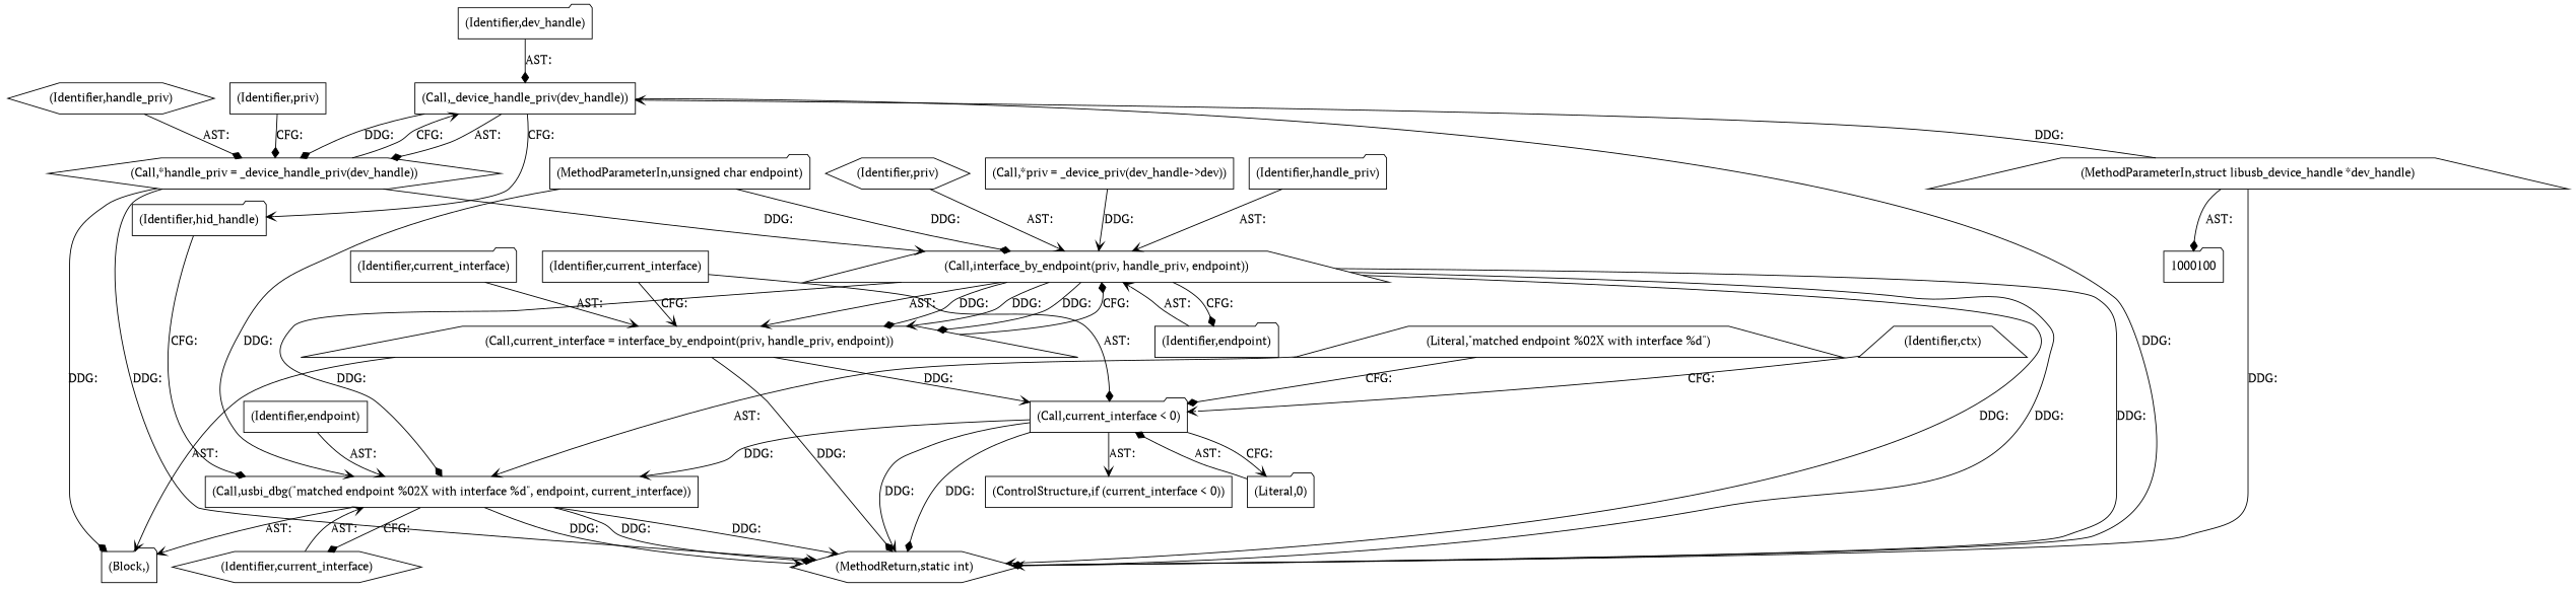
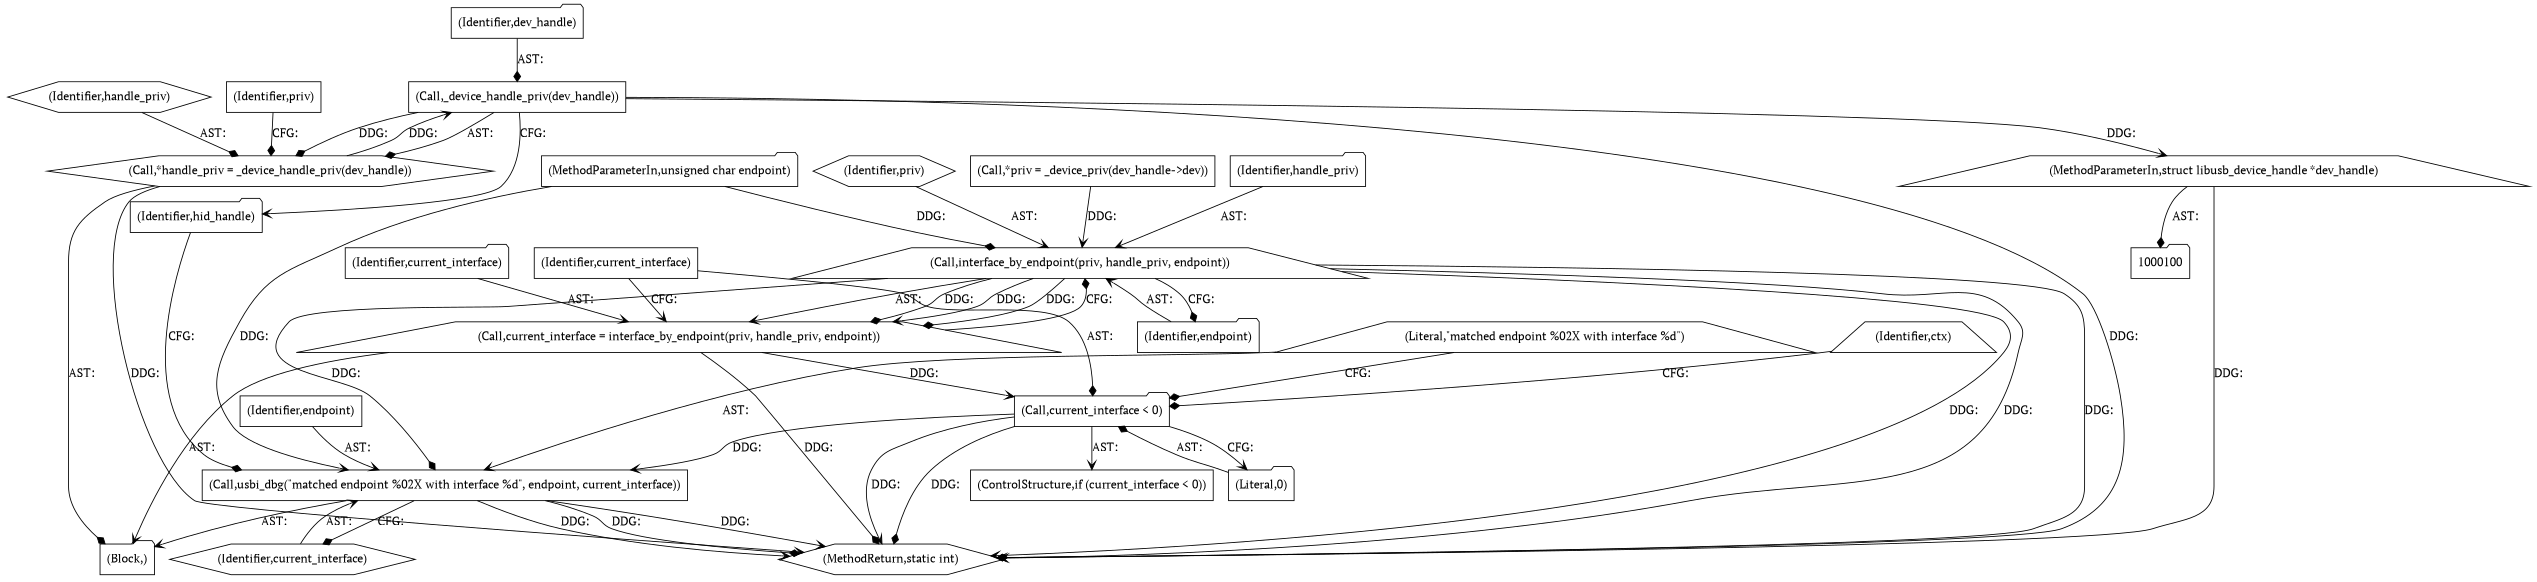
  digraph {
    fontname="PT Serif"
    node [fontname="PT Serif" shape=folder]
    edge [arrowhead=vee fontname="PT Serif"]
    n1 [label="(Call,_device_handle_priv(dev_handle))" shape=box]
    n2 [label="(Call,*handle_priv = _device_handle_priv(dev_handle))" shape=hexagon]
    n3 [label="(MethodReturn,static int)" shape=hexagon]
    n4 [label="(Identifier,hid_handle)"]
    n5 [label="(Call,interface_by_endpoint(priv, handle_priv, endpoint))" shape=trapezium]
    n6 [label="(Block,)"]
    n7 [label="(Identifier,dev_handle)"]
    n8 [label="(MethodParameterIn,struct libusb_device_handle *dev_handle)" shape=trapezium]
    1000100
    n10 [label="(Call,current_interface = interface_by_endpoint(priv, handle_priv, endpoint))" shape=trapezium]
    n11 [label="(Call,usbi_dbg(\"matched endpoint %02X with interface %d\", endpoint, current_interface))" shape=box]
    n12 [label="(Identifier,endpoint)"]
    n13 [label="(Call,current_interface < 0)"]
    n14 [label="(Identifier,current_interface)" shape=hexagon]
    n15 [label="(Literal,0)"]
    n16 [label="(ControlStructure,if (current_interface < 0))" shape=box]
    n17 [label="(Identifier,priv)" shape=hexagon]
    n18 [label="(Identifier,endpoint)" shape=box]
    n19 [label="(Identifier,handle_priv)" shape=hexagon]
    n20 [label="(Literal,\"matched endpoint %02X with interface %d\")" shape=trapezium]
    n21 [label="(Identifier,priv)" shape=box]
    n22 [label="(Call,*priv = _device_priv(dev_handle->dev))" shape=box]
    n23 [label="(Identifier,current_interface)" shape=box]
    n24 [label="(Identifier,handle_priv)"]
    n25 [label="(Identifier,current_interface)"]
    n26 [label="(Identifier,ctx)" shape=trapezium]
    n27 [label="(MethodParameterIn,unsigned char endpoint)"]
    n1 -> n2 [arrowhead=diamond label="AST: "]
    n1 -> n2 [arrowhead=diamond label="DDG: "]
    n1 -> n3 [arrowhead=diamond label="DDG: "]
    n1 -> n4 [label="CFG: "]
-   n2 -> n1 [label="CFG: "]
+   n2 -> n1 [label="DDG: "]
    n2 -> n3 [label="DDG: "]
-   n2 -> n5 [label="DDG: "]
-   n2 -> n6 [arrowhead=diamond label="DDG: "]
+   n2 -> n6 [arrowhead=diamond label="AST: "]
    n4 -> n11 [arrowhead=diamond label="CFG: "]
    n5 -> n3 [arrowhead=diamond label="DDG: "]
    n5 -> n3 [label="DDG: "]
    n5 -> n3 [label="DDG: "]
    n5 -> n10 [label="AST: "]
    n5 -> n10 [arrowhead=diamond label="DDG: "]
    n5 -> n10 [label="DDG: "]
    n5 -> n10 [arrowhead=diamond label="DDG: "]
    n5 -> n11 [arrowhead=diamond label="DDG: "]
    n5 -> n12 [arrowhead=diamond label="CFG: "]
    n7 -> n1 [arrowhead=diamond label="AST: "]
-   n8 -> n1 [label="DDG: "]
-   n8 -> n3 [arrowhead=diamond label="DDG: "]
+   n1 -> n8 [label="DDG: "]
+   n8 -> n3 [label="DDG: "]
    n8 -> 1000100 [arrowhead=diamond label="AST: "]
    n10 -> n3 [arrowhead=diamond label="DDG: "]
    n10 -> n5 [arrowhead=diamond label="CFG: "]
    n10 -> n6 [label="AST: "]
    n10 -> n13 [label="DDG: "]
    n11 -> n3 [label="DDG: "]
    n11 -> n3 [label="DDG: "]
    n11 -> n3 [arrowhead=diamond label="DDG: "]
    n11 -> n6 [label="AST: "]
    n11 -> n14 [arrowhead=diamond label="CFG: "]
    n12 -> n5 [label="AST: "]
    n13 -> n3 [label="DDG: "]
    n13 -> n3 [arrowhead=diamond label="DDG: "]
    n13 -> n11 [label="DDG: "]
    n13 -> n15 [label="CFG: "]
    n13 -> n16 [label="AST: "]
    n14 -> n11 [label="AST: "]
    n15 -> n13 [arrowhead=diamond label="AST: "]
    n17 -> n5 [label="AST: "]
    n18 -> n11 [label="AST: "]
    n19 -> n2 [arrowhead=diamond label="AST: "]
    n20 -> n11 [label="AST: "]
    n20 -> n13 [arrowhead=diamond label="CFG: "]
    n21 -> n2 [arrowhead=diamond label="CFG: "]
    n22 -> n5 [label="DDG: "]
    n23 -> n10 [label="CFG: "]
    n23 -> n13 [arrowhead=diamond label="AST: "]
    n24 -> n5 [label="AST: "]
    n25 -> n10 [label="AST: "]
-   n26 -> n13 [label="CFG: "]
+   n26 -> n13 [arrowhead=diamond label="CFG: "]
    n27 -> n5 [arrowhead=diamond label="DDG: "]
    n27 -> n11 [label="DDG: "]
  }
